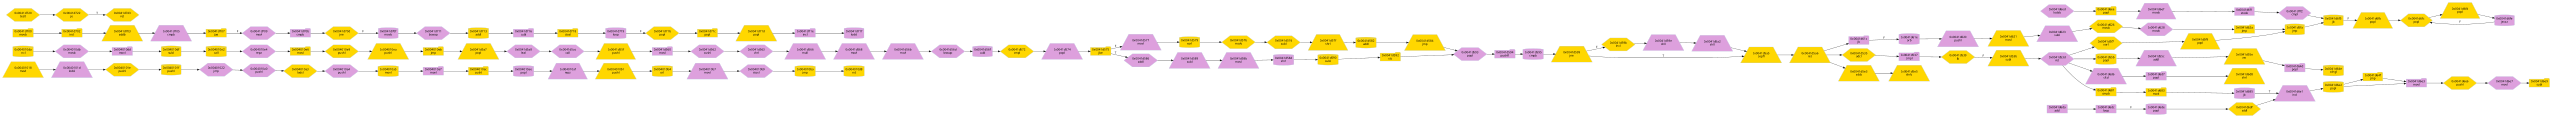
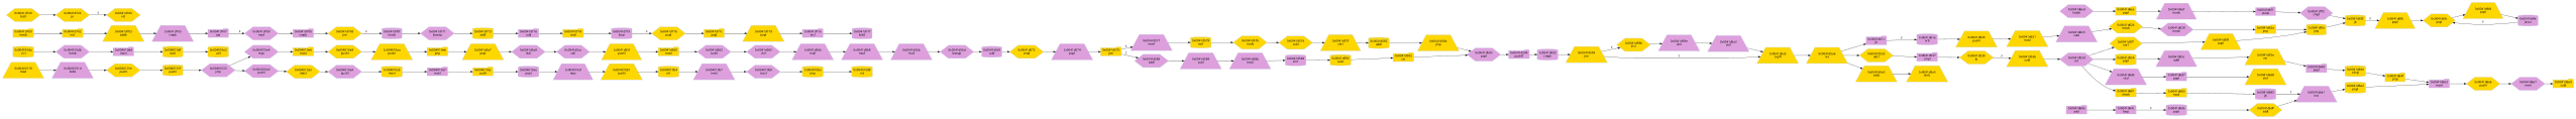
  strict digraph {
    fontname="Noto Sans"
    rankdir=LR
    node [color=lightsteelblue fillcolor=gold fontname="Noto Sans" shape=trapezium style=filled]
    edge [color="#000000" fontname="Noto Sans"]
    n1 [fillcolor=plum label="0x0041d563\nshrl" shape=hexagon]
    n2 [fillcolor=plum label="0x0041d566\nmull"]
    n3 [fillcolor=plum label="0x0041d568\nmovl"]
    n4 [fillcolor=plum label="0x0041d56b\nmovl"]
    n5 [label="0x0041d703\naddb"]
    n6 [fillcolor=plum label="0x0041d705\ncmpb"]
-   n7 [label="0x0041d707\njae" shape=folder]
+   n7 [fillcolor=plum label="0x0041d707\njae" shape=folder]
    n8 [fillcolor=plum label="0x0041d709\nmovl" shape=hexagon]
    n9 [label="0x0041d700\nmovb" shape=folder]
    n10 [label="0x0041d702\nincl" shape=folder]
    n11 [fillcolor=plum label="0x0041d6d7\npopl" shape=folder]
    n12 [label="0x0041d6d8\nshrl"]
    n13 [fillcolor=plum label="0x0041d6da\nadcl" shape=folder]
    n14 [fillcolor=plum label="0x0041d6dc\nloop" shape=folder]
    n15 [label="0x0041d683\nmovl" shape=folder]
    n16 [fillcolor=plum label="0x0041d685\njb" shape=cylinder]
    n17 [fillcolor=plum label="0x0041d6e1\nincl"]
    n18 [label="0x0041d6e2\npopl" shape=cylinder]
    n19 [fillcolor=plum label="0x0041d70b\ncmpb" shape=folder]
    n20 [label="0x0041d70d\njne" shape=hexagon]
    n21 [fillcolor=plum label="0x0041d61c\njb" shape=folder]
    n22 [fillcolor=plum label="0x0041d61e\norb" shape=cylinder]
-   n23 [fillcolor=plum label="0x0041d620\npushl"]
+   n23 [label="0x0041d620\npushl"]
    n24 [label="0x0041d621\nmovl"]
    n25 [label="0x0041d575\njbe" shape=folder]
    n26 [fillcolor=plum label="0x0041d586\naddl" shape=hexagon]
    n27 [fillcolor=plum label="0x0041d577\nmovl"]
    n28 [fillcolor=plum label="0x0041d589\nsubl"]
    n29 [label="0x0041d579\nxorl" shape=cylinder]
    n30 [fillcolor=plum label="0x0041d58b\nmovl"]
    n31 [label="0x0041d57b\nmovb" shape=hexagon]
    n32 [fillcolor=plum label="0x0041d623\nsubl"]
    n33 [label="0x0041d626\nmovb" shape=hexagon]
    n34 [fillcolor=plum label="0x0041d628\nmovb" shape=hexagon]
    n35 [label="0x0041d6fc\npopl" shape=hexagon]
    n36 [label="0x0041d6fd\npopl"]
    n37 [fillcolor=plum label="0x0041d6fe\njecxz" shape=cylinder]
    n38 [label="0x0041d572\ncmpl" shape=hexagon]
    n39 [fillcolor=plum label="0x0041d574\npopl"]
    n40 [fillcolor=plum label="0x0041d6ef\nmovb"]
    n41 [fillcolor=plum label="0x0041d6f1\nstosb" shape=folder]
    n42 [fillcolor=plum label="0x0041d7f2\ncmpl" shape=hexagon]
    n43 [label="0x0041d6f5\njb" shape=cylinder]
    n44 [label="0x0041d53b\nsubl"]
    n45 [fillcolor=plum label="0x0041d53d\nret" shape=hexagon]
    n46 [fillcolor=plum label="0x0041d6d6\ncltd"]
    n47 [label="0x0041d5f7\nxorl" shape=hexagon]
    n48 [label="0x0041d681\ncmpb" shape=folder]
    n49 [label="0x0041d55b\npopl" shape=cylinder]
    n50 [label="0x0041d5f9\npopl"]
    n51 [fillcolor=plum label="0x0041d55c\naddl"]
    n52 [label="0x0041d6ee\npopl" shape=folder]
    n53 [label="0x004010da\nincl" shape=cylinder]
    n54 [fillcolor=plum label="0x004010db\nmovb" shape=hexagon]
    n55 [fillcolor=plum label="0x004010dd\nmovl" shape=folder]
    n56 [label="0x0041d57d\nsubl" shape=hexagon]
    n57 [label="0x0041d57f\nshrl"]
    n58 [label="0x0041d582\naddl" shape=cylinder]
    n59 [label="0x0041d5a7\npopl"]
    n60 [fillcolor=plum label="0x0041d5a8\nleal" shape=hexagon]
    n61 [fillcolor=plum label="0x0041d5ac\ncall" shape=hexagon]
    n62 [label="0x0041d55f\npushl"]
    n63 [label="0x004010df\nsubl" shape=cylinder]
    n64 [label="0x004010e2\ncall" shape=cylinder]
    n65 [fillcolor=plum label="0x004010e4\nrepz" shape=hexagon]
    n66 [label="0x004010e6\nmovl" shape=folder]
    n67 [fillcolor=plum label="0x0041d711\nbswap" shape=hexagon]
    n68 [label="0x0041d713\naddl" shape=cylinder]
    n69 [fillcolor=plum label="0x0041d716\nsubl" shape=folder]
    n70 [label="0x0041d718\nstosl" shape=folder]
    n71 [fillcolor=plum label="0x0041d719\nloop" shape=cylinder]
    n72 [label="0x0041d71b\npopl" shape=hexagon]
    n73 [label="0x0041d71c\npopl" shape=folder]
    n74 [fillcolor=plum label="0x004010b7\nmovl"]
    n75 [fillcolor=plum label="0x004010b9\nstosl" shape=hexagon]
    n76 [label="0x004010ba\njmp" shape=cylinder]
    n77 [label="0x004010d8\nincl" shape=cylinder]
    n78 [fillcolor=plum label="0x0041d70f\nmovb" shape=cylinder]
    n79 [fillcolor=plum label="0x004010a4\npushl" shape=hexagon]
    n80 [label="0x004010a5\nmovl" shape=cylinder]
    n81 [fillcolor=plum label="0x004010a7\nmovl" shape=folder]
    n82 [label="0x004010ac\npushl" shape=folder]
    n83 [fillcolor=plum label="0x0041d562\npushl" shape=hexagon]
    n84 [fillcolor=plum label="0x0041d64d\npopl" shape=folder]
    n85 [label="0x0041d64e\nxchgl" shape=cylinder]
    n86 [label="0x0041d64f\njmp" shape=folder]
    n87 [fillcolor=plum label="0x0041d6e3\nmovl" shape=folder]
-   n88 [fillcolor=plum label="0x0041d560\nmovl" shape=folder]
+   n88 [label="0x0041d560\nmovl" shape=folder]
    n89 [fillcolor=plum label="0x004010ae\npopl" shape=cylinder]
    n90 [fillcolor=plum label="0x004010af\nrepz"]
    n91 [label="0x0041d62a\njmp" shape=folder]
    n92 [label="0x0041d5fa\njmp" shape=cylinder]
    n93 [fillcolor=plum label="0x0041d71f\nlodsl" shape=cylinder]
    n94 [label="0x0041d720\ntestl" shape=hexagon]
    n95 [label="0x0041d722\nje" shape=hexagon]
    n96 [label="0x0041d743\nret" shape=hexagon]
    n97 [color=lightgrey label="0x00401018\nmovl"]
    n98 [fillcolor=plum label="0x0040101d\nlodsl"]
    n99 [label="0x0040101e\npushl" shape=hexagon]
    n100 [label="0x0040101f\npushl" shape=cylinder]
    n101 [label="0x004010e9\npushl" shape=hexagon]
    n102 [fillcolor=plum label="0x00401022\njmp" shape=hexagon]
    n103 [fillcolor=plum label="0x004010a0\npushl" shape=hexagon]
    n104 [fillcolor=plum label="0x0041d6e7\nmovl" shape=hexagon]
    n105 [label="0x0041d6e9\nsubl" shape=folder]
    n106 [label="0x0041d584\njmp"]
    n107 [fillcolor=plum label="0x0041d56d\nbswap" shape=hexagon]
    n108 [fillcolor=plum label="0x0041d56f\nsubl" shape=cylinder]
    n109 [label="0x0041d71d\npopl"]
    n110 [fillcolor=plum label="0x0041d71e\nincl" shape=folder]
    n111 [label="0x0041d6e6\npushl" shape=hexagon]
    n112 [label="0x004010b1\npushl"]
    n113 [label="0x004010b4\norl" shape=cylinder]
    n114 [label="0x0041d55e\nret"]
    n115 [label="0x0041d5e5\nshrb"]
    n116 [fillcolor=plum label="0x0041d58d\nshrl" shape=cylinder]
    n117 [label="0x0041d590\nsubl" shape=cylinder]
    n118 [label="0x004010a3\nlodsl" shape=hexagon]
    n119 [fillcolor=plum label="0x0041d537\ncmpl" shape=folder]
    n120 [label="0x0041d539\njb" shape=hexagon]
    n121 [label="0x0041d592\nstc" shape=folder]
    n122 [fillcolor=plum label="0x0041d593\npopl" shape=hexagon]
    n123 [fillcolor=plum label="0x0041d594\npushfl" shape=folder]
    n124 [fillcolor=plum label="0x0041d595\ncmpb" shape=cylinder]
    n125 [label="0x004010ea\npushl"]
    n126 [label="0x004010eb\njmp" shape=folder]
    n127 [fillcolor=plum label="0x0041d59e\nshll"]
    n128 [fillcolor=plum label="0x0041d5a2\nshll"]
    n129 [label="0x0041d5a5\npopfl"]
    n130 [label="0x0041d5a6\nret"]
    n131 [label="0x0041d599\njne"]
    n132 [label="0x0041d59b\nincl" shape=hexagon]
    n133 [label="0x0041d535\nadcl" shape=hexagon]
    n134 [label="0x0041d5e3\nadcb"]
    n135 [fillcolor=plum label="0x0041d6de\npopl" shape=cylinder]
    n136 [label="0x0041d6fb\npopl"]
    n137 [fillcolor=plum label="0x0041d6ed\nlodsb" shape=hexagon]
    n138 [label="0x0041d6df\naddl" shape=hexagon]
    n1 -> n2
    n2 -> n3
    n3 -> n4
    n4 -> n107
    n5 -> n6
    n6 -> n7
    n7 -> n8 [label=F]
    n8 -> n19
    n9 -> n10
    n10 -> n5
    n11 -> n12
    n13 -> n14
    n14 -> n135 [label=F]
    n15 -> n16
    n16 -> n17 [label=T]
    n17 -> n18
    n18 -> n87
    n19 -> n20
    n20 -> n78 [label=F]
    n21 -> n22 [label=F]
    n22 -> n23
    n23 -> n24
    n24 -> n32
    n25 -> n26 [label=T]
    n25 -> n27 [label=F]
    n26 -> n28
    n27 -> n29
    n28 -> n30
    n29 -> n31
    n30 -> n116
    n31 -> n56
    n32 -> n33
    n33 -> n34
    n34 -> n91
    n35 -> n36
    n36 -> n37
    n37 -> n35 [label=F]
    n38 -> n39
    n39 -> n25
    n40 -> n41
    n41 -> n42
    n42 -> n43
    n43 -> n136 [label=F]
    n44 -> n45
    n45 -> n46
    n45 -> n47
    n45 -> n48
    n45 -> n49
    n46 -> n11
    n47 -> n50
    n48 -> n15
    n49 -> n51
    n50 -> n92
    n51 -> n114
    n52 -> n40
    n53 -> n54
    n54 -> n55
    n55 -> n63
    n56 -> n57
    n57 -> n58
    n58 -> n106
    n59 -> n60
    n60 -> n61
    n61 -> n62
    n62 -> n88
    n63 -> n64
-   n64 -> n65
+   n102 -> n65
    n65 -> n66
    n66 -> n101
    n67 -> n68
    n68 -> n69
    n69 -> n70
    n70 -> n71
    n71 -> n72 [label=F]
    n72 -> n73
    n73 -> n109
    n74 -> n75
    n75 -> n76
    n76 -> n77
    n78 -> n67
    n79 -> n80
    n80 -> n81
    n81 -> n82
    n82 -> n89
    n83 -> n1
    n84 -> n85
-   n18 -> n86
+   n85 -> n86
    n86 -> n87
    n87 -> n111
    n88 -> n83
    n89 -> n90
    n90 -> n112
    n91 -> n92
    n92 -> n43
    n94 -> n95
    n95 -> n96 [label=T]
    n97 -> n98
    n98 -> n99
    n99 -> n100
    n100 -> n102
    n101 -> n125
    n102 -> n103
    n103 -> n118
    n104 -> n105
    n106 -> n122
    n107 -> n108
    n108 -> n38
    n109 -> n110
    n110 -> n93
    n111 -> n104
    n112 -> n113
    n113 -> n74
    n114 -> n84
    n116 -> n117
    n117 -> n121
    n118 -> n79
    n119 -> n120
    n120 -> n44 [label=F]
    n121 -> n122
    n122 -> n123
    n123 -> n124
    n124 -> n131
    n125 -> n126
    n126 -> n59
    n127 -> n128
    n128 -> n129
    n129 -> n130
    n130 -> n21
    n130 -> n133
    n130 -> n134
    n131 -> n129 [label=T]
    n131 -> n132 [label=F]
    n132 -> n127
    n133 -> n119
    n134 -> n115
    n135 -> n138
    n136 -> n35
    n137 -> n52
    n138 -> n17
  }
